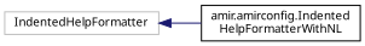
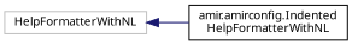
  digraph {
    rankdir=LR
    node [fillcolor=white fontname="FreeSans.ttf" fontsize=10 shape=record style=filled]
-   n1 [color=grey75 height=0.2 label=IndentedHelpFormatter width=0.4]
+   n1 [color=grey75 height=0.2 label=HelpFormatterWithNL width=0.4]
    n2 [color=black height=0.2 label="amir.amirconfig.Indented\lHelpFormatterWithNL" width=0.4]
    n1 -> n2 [color=midnightblue dir=back fontname="FreeSans.ttf" fontsize=10 labelfontname="FreeSans.ttf" labelfontsize=10 style=solid]
  }
